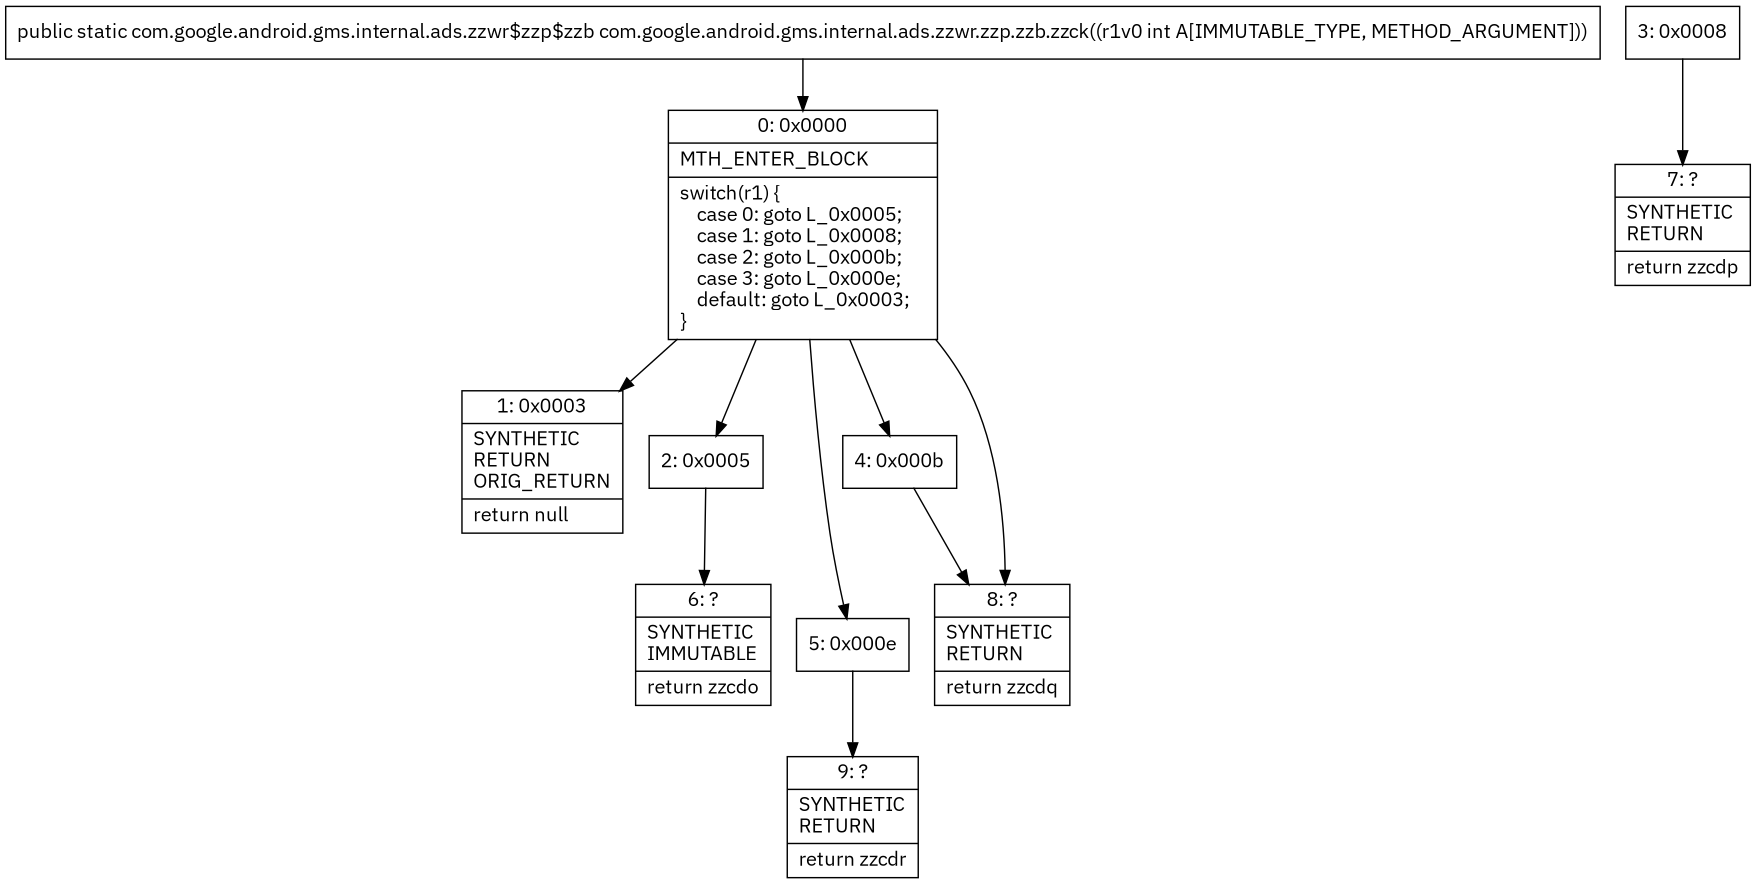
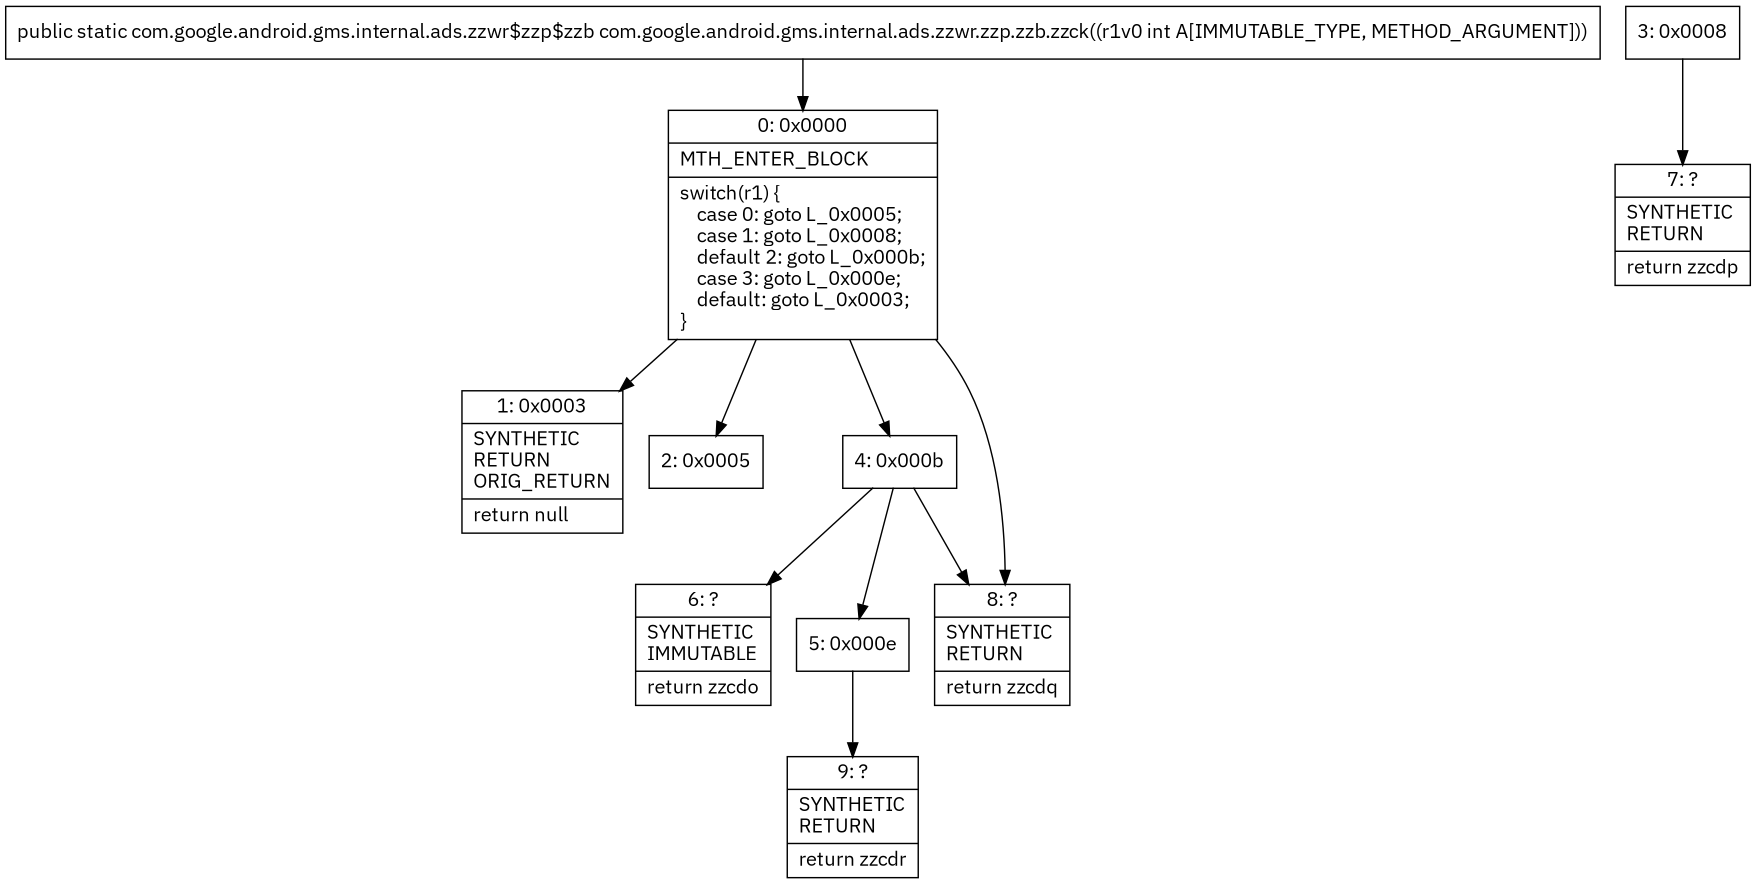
  digraph {
    fontname="IBM Plex Sans"
    node [fontname="IBM Plex Sans" shape=record]
    edge [fontname="IBM Plex Sans"]
-   n1 [label="{0\:\ 0x0000|MTH_ENTER_BLOCK\l|switch(r1) \{\l    case 0: goto L_0x0005;\l    case 1: goto L_0x0008;\l    case 2: goto L_0x000b;\l    case 3: goto L_0x000e;\l    default: goto L_0x0003;\l\}\l}"]
+   n1 [label="{0\:\ 0x0000|MTH_ENTER_BLOCK\l|switch(r1) \{\l    case 0: goto L_0x0005;\l    case 1: goto L_0x0008;\l    default 2: goto L_0x000b;\l    case 3: goto L_0x000e;\l    default: goto L_0x0003;\l\}\l}"]
    n2 [label="{1\:\ 0x0003|SYNTHETIC\lRETURN\lORIG_RETURN\l|return null\l}"]
    n3 [label="{2\:\ 0x0005}"]
    n4 [label="{4\:\ 0x000b}"]
    n5 [label="{5\:\ 0x000e}"]
    n6 [label="{8\:\ ?|SYNTHETIC\lRETURN\l|return zzcdq\l}"]
    n7 [label="{6\:\ ?|SYNTHETIC\lIMMUTABLE\l|return zzcdo\l}"]
    n8 [label="{3\:\ 0x0008}"]
    n9 [label="{7\:\ ?|SYNTHETIC\lRETURN\l|return zzcdp\l}"]
    n10 [label="{9\:\ ?|SYNTHETIC\lRETURN\l|return zzcdr\l}"]
    n11 [label="{public static com.google.android.gms.internal.ads.zzwr$zzp$zzb com.google.android.gms.internal.ads.zzwr.zzp.zzb.zzck((r1v0 int A[IMMUTABLE_TYPE, METHOD_ARGUMENT])) }"]
    n1 -> n2
    n1 -> n3
    n1 -> n4
-   n1 -> n5
+   n4 -> n5
    n1 -> n6
-   n3 -> n7
+   n4 -> n7
    n4 -> n6
    n5 -> n10
    n8 -> n9
    n11 -> n1
  }
